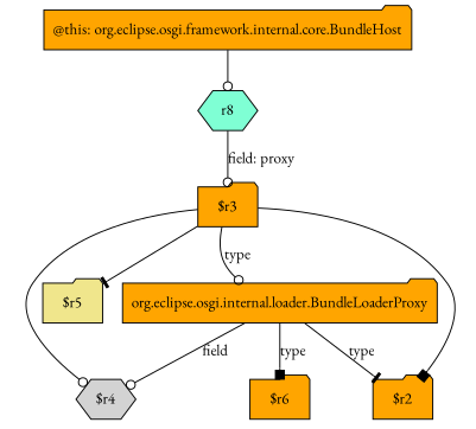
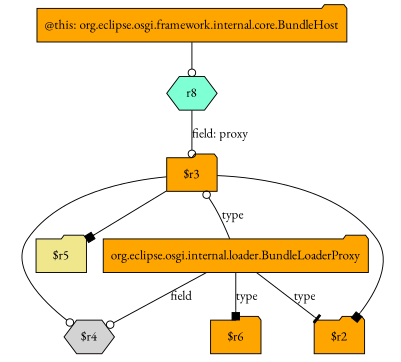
  digraph {
    fontname="EB Garamond"
    node [fillcolor=orange fontname="EB Garamond" shape=folder style=filled]
    edge [arrowhead=odot fontname="EB Garamond"]
    n1 [label="@this: org.eclipse.osgi.framework.internal.core.BundleHost"]
    n2 [fillcolor=aquamarine label=r8 shape=hexagon]
    n3 [label="$r3"]
    n4 [fillcolor=lightgrey label="$r4" shape=hexagon]
    n5 [fillcolor=khaki label="$r5"]
    n6 [label="$r2"]
    n7 [label="$r6"]
    n8 [label="org.eclipse.osgi.internal.loader.BundleLoaderProxy"]
    n1 -> n2
    n2 -> n3 [label="field: proxy"]
    n3 -> n4
-   n3 -> n5 [arrowhead=tee]
+   n3 -> n5 [arrowhead=box]
    n3 -> n6 [arrowhead=box]
-   n3 -> n8 [label=type]
+   n8 -> n3 [label=type]
    n8 -> n4 [label=field]
    n8 -> n6 [arrowhead=tee label=type]
    n8 -> n7 [arrowhead=box label=type]
  }
